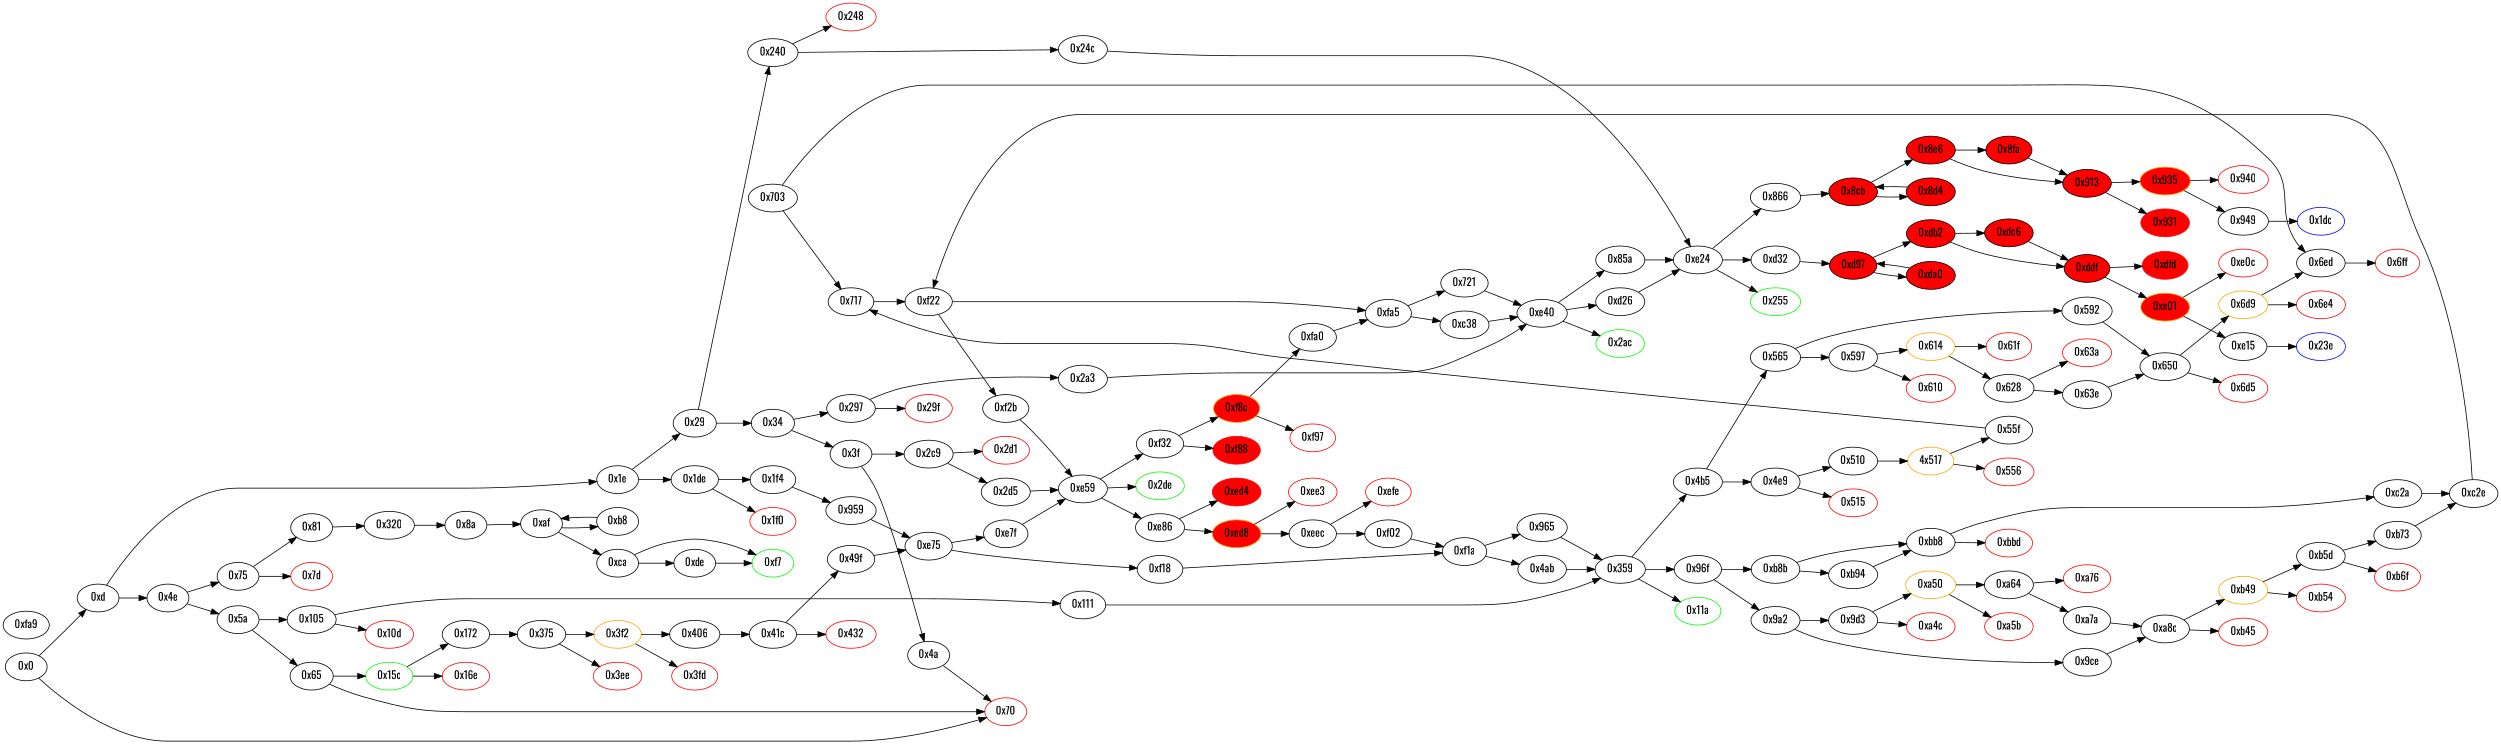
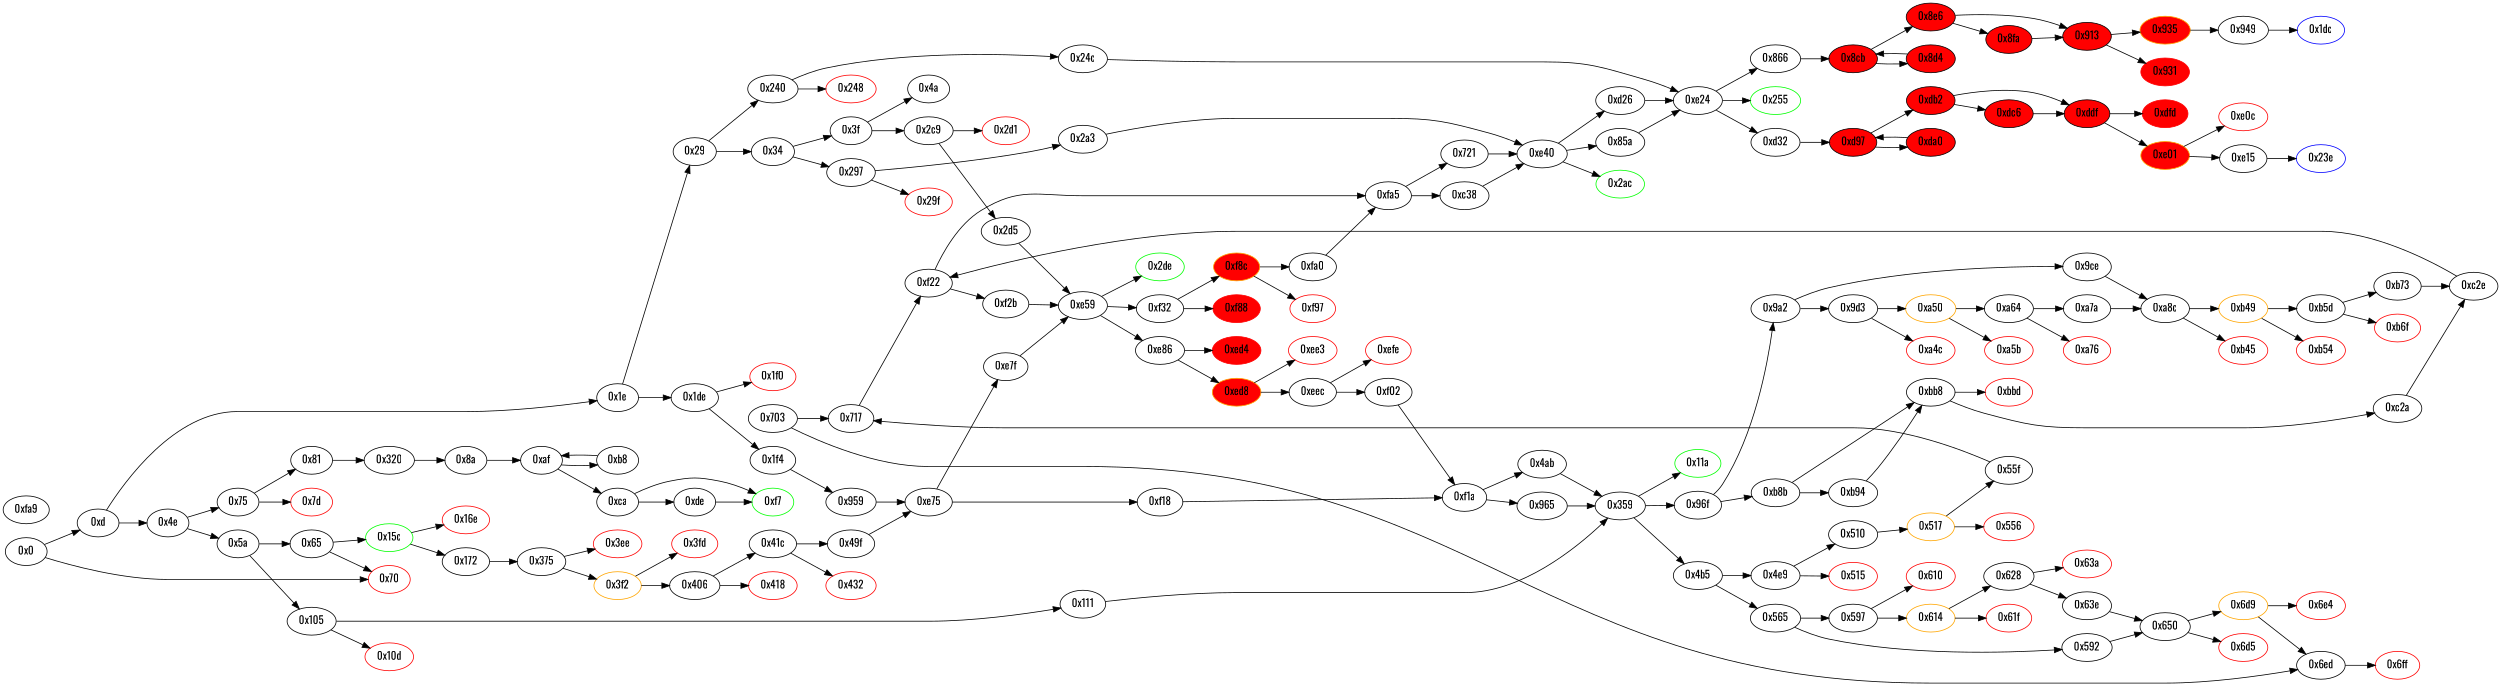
  strict digraph {
    fontname=Oswald
    rankdir=LR
    node [fillcolor=white fontname=Oswald style=filled]
    edge [fontname=Oswald]
    "0x614" [color=orange]
    "0x628"
    "0x61f" [color=red]
    "0x63e"
    "0x63a" [color=red]
    "0xa5b" [color=red]
+   "0x418" [color=red]
    "0x406"
    "0x41c"
    "0x432" [color=red]
    "0x49f"
-   "0x517" [color=orange label="4x517"]
+   "0x517" [color=orange]
    "0x556" [color=red]
    "0x55f"
    "0x717"
    "0x8cb" [fillcolor=red]
    "0x866"
    "0x8e6" [fillcolor=red]
    "0x8d4" [fillcolor=red]
    "0xb94"
    "0xbb8"
    "0xbbd" [color=red]
    "0xc2a"
    "0x11a" [color=green]
    "0x359"
    "0x4b5"
    "0x96f"
    "0x565"
    "0x4e9"
    "0x9a2"
    "0xb8b"
    "0x913" [fillcolor=red]
    "0x8fa" [fillcolor=red]
    "0x1f0" [color=red]
    "0x1de"
    "0x1f4"
    "0x959"
    "0xefe" [color=red]
    "0x240"
    "0x24c"
    "0x248" [color=red]
    "0xe24"
    "0xe59"
    "0xe86"
    "0x2de" [color=green]
    "0xf32"
    "0xed4" [color=red fillcolor=red]
    "0xed8" [color=orange fillcolor=red]
    "0xf8c" [color=orange fillcolor=red]
    "0xf88" [color=red fillcolor=red]
    "0x6d9" [color=orange]
    "0x6e4" [color=red]
    "0x6ed"
    "0x6ff" [color=red]
    "0x15c" [color=green]
    "0x172"
    "0x16e" [color=red]
    "0x375"
    "0xc2e"
    "0x597"
    "0x610" [color=red]
    "0x1dc" [color=blue]
    "0x949"
    "0xe75"
    "0xe7f"
    "0xf18"
    "0xddf" [fillcolor=red]
    "0xe01" [color=orange fillcolor=red]
    "0xdfd" [color=red fillcolor=red]
    "0xe0c" [color=red]
    "0xe15"
    "0x105"
    "0x111"
    "0x10d" [color=red]
    "0xdb2" [fillcolor=red]
    "0xdc6" [fillcolor=red]
    "0xee3" [color=red]
    "0xeec"
    "0x3ee" [color=red]
    "0x3f2" [color=orange]
    "0x3fd" [color=red]
    "0xd"
    "0x4e"
    "0x1e"
    "0x75"
    "0x5a"
    "0x29"
    "0xd32"
    "0x255" [color=green]
    "0x650"
    "0x29f" [color=red]
    "0x931" [color=red fillcolor=red]
    "0x935" [color=orange fillcolor=red]
    "0xb8"
    "0xaf"
    "0xca"
    "0x320"
    "0x8a"
    "0x6d5" [color=red]
    "0xa50" [color=orange]
    "0x9d3"
    "0xa4c" [color=red]
    "0xa64"
    "0xfa9"
    "0xe40"
    "0x85a"
    "0xd26"
    "0x2ac" [color=green]
    "0xfa5"
    "0x721"
    "0xc38"
    "0x965"
    "0x592"
    "0x515" [color=red]
    "0x510"
    "0x297"
    "0x2a3"
    "0x81"
    "0x7d" [color=red]
    "0x65"
    "0xd97" [fillcolor=red]
    "0xda0" [fillcolor=red]
    "0xf7" [color=green]
    "0xde"
    "0xa76" [color=red]
    "0xa7a"
    "0xa8c"
    "0xf97" [color=red]
    "0xfa0"
    "0xf22"
    "0xf2b"
    "0x23e" [color=blue]
    "0x2d1" [color=red]
    "0xf1a"
    "0x4ab"
    "0xb73"
    "0xb49" [color=orange]
    "0xb54" [color=red]
    "0xb5d"
    "0xb6f" [color=red]
    "0x34"
    "0x3f"
    "0x70" [color=red]
    "0x4a"
    "0x0"
    "0x9ce"
    "0x2c9"
    "0x2d5"
-   "0x940" [color=red]
    "0xf02"
    "0xb45" [color=red]
    "0x703"
    "0x614" -> "0x628"
    "0x614" -> "0x61f"
    "0x628" -> "0x63e"
    "0x628" -> "0x63a"
    "0x63e" -> "0x650"
+   "0x406" -> "0x418"
    "0x406" -> "0x41c"
    "0x41c" -> "0x432"
    "0x41c" -> "0x49f"
    "0x49f" -> "0xe75"
    "0x517" -> "0x556"
    "0x517" -> "0x55f"
    "0x55f" -> "0x717"
    "0x717" -> "0xf22"
    "0x8cb" -> "0x8e6"
    "0x8cb" -> "0x8d4"
    "0x866" -> "0x8cb"
    "0x8e6" -> "0x913"
    "0x8e6" -> "0x8fa"
    "0x8d4" -> "0x8cb"
    "0xb94" -> "0xbb8"
    "0xbb8" -> "0xbbd"
    "0xbb8" -> "0xc2a"
    "0xc2a" -> "0xc2e"
    "0x359" -> "0x11a"
    "0x359" -> "0x4b5"
    "0x359" -> "0x96f"
    "0x4b5" -> "0x565"
    "0x4b5" -> "0x4e9"
    "0x96f" -> "0x9a2"
    "0x96f" -> "0xb8b"
    "0x565" -> "0x597"
    "0x565" -> "0x592"
    "0x4e9" -> "0x515"
    "0x4e9" -> "0x510"
    "0x9a2" -> "0x9d3"
    "0x9a2" -> "0x9ce"
    "0xb8b" -> "0xb94"
    "0xb8b" -> "0xbb8"
    "0x913" -> "0x931"
    "0x913" -> "0x935"
    "0x8fa" -> "0x913"
    "0x1de" -> "0x1f0"
    "0x1de" -> "0x1f4"
    "0x1f4" -> "0x959"
    "0x959" -> "0xe75"
    "0x240" -> "0x24c"
    "0x240" -> "0x248"
    "0x24c" -> "0xe24"
    "0xe24" -> "0x866"
    "0xe24" -> "0xd32"
    "0xe24" -> "0x255"
    "0xe59" -> "0xe86"
    "0xe59" -> "0x2de"
    "0xe59" -> "0xf32"
    "0xe86" -> "0xed4"
    "0xe86" -> "0xed8"
    "0xf32" -> "0xf8c"
    "0xf32" -> "0xf88"
    "0xed8" -> "0xee3"
    "0xed8" -> "0xeec"
    "0xf8c" -> "0xf97"
    "0xf8c" -> "0xfa0"
    "0x6d9" -> "0x6e4"
    "0x6d9" -> "0x6ed"
    "0x6ed" -> "0x6ff"
    "0x15c" -> "0x172"
    "0x15c" -> "0x16e"
    "0x172" -> "0x375"
    "0x375" -> "0x3ee"
    "0x375" -> "0x3f2"
    "0xc2e" -> "0xf22"
    "0x597" -> "0x614"
    "0x597" -> "0x610"
    "0x949" -> "0x1dc"
    "0xe75" -> "0xe7f"
    "0xe75" -> "0xf18"
    "0xe7f" -> "0xe59"
    "0xf18" -> "0xf1a"
    "0xddf" -> "0xe01"
    "0xddf" -> "0xdfd"
    "0xe01" -> "0xe0c"
    "0xe01" -> "0xe15"
    "0xe15" -> "0x23e"
    "0x105" -> "0x111"
    "0x105" -> "0x10d"
    "0x111" -> "0x359"
    "0xdb2" -> "0xddf"
    "0xdb2" -> "0xdc6"
    "0xdc6" -> "0xddf"
    "0xeec" -> "0xefe"
    "0xeec" -> "0xf02"
    "0x3f2" -> "0x406"
    "0x3f2" -> "0x3fd"
    "0xd" -> "0x4e"
    "0xd" -> "0x1e"
    "0x4e" -> "0x75"
    "0x4e" -> "0x5a"
    "0x1e" -> "0x1de"
    "0x1e" -> "0x29"
    "0x75" -> "0x81"
    "0x75" -> "0x7d"
    "0x5a" -> "0x105"
    "0x5a" -> "0x65"
    "0x29" -> "0x240"
    "0x29" -> "0x34"
    "0xd32" -> "0xd97"
    "0x650" -> "0x6d9"
    "0x650" -> "0x6d5"
    "0x935" -> "0x949"
-   "0x935" -> "0x940"
    "0xb8" -> "0xaf"
    "0xaf" -> "0xb8"
    "0xaf" -> "0xca"
    "0xca" -> "0xf7"
    "0xca" -> "0xde"
    "0x320" -> "0x8a"
    "0x8a" -> "0xaf"
    "0xa50" -> "0xa5b"
    "0xa50" -> "0xa64"
    "0x9d3" -> "0xa50"
    "0x9d3" -> "0xa4c"
    "0xa64" -> "0xa76"
    "0xa64" -> "0xa7a"
    "0xe40" -> "0x85a"
    "0xe40" -> "0xd26"
    "0xe40" -> "0x2ac"
    "0x85a" -> "0xe24"
    "0xd26" -> "0xe24"
    "0xfa5" -> "0x721"
    "0xfa5" -> "0xc38"
    "0x721" -> "0xe40"
    "0xc38" -> "0xe40"
    "0x965" -> "0x359"
    "0x592" -> "0x650"
    "0x510" -> "0x517"
    "0x297" -> "0x29f"
    "0x297" -> "0x2a3"
    "0x2a3" -> "0xe40"
    "0x81" -> "0x320"
    "0x65" -> "0x15c"
    "0x65" -> "0x70"
    "0xd97" -> "0xdb2"
    "0xd97" -> "0xda0"
    "0xda0" -> "0xd97"
    "0xde" -> "0xf7"
    "0xa7a" -> "0xa8c"
    "0xa8c" -> "0xb49"
    "0xa8c" -> "0xb45"
    "0xfa0" -> "0xfa5"
    "0xf22" -> "0xfa5"
    "0xf22" -> "0xf2b"
    "0xf2b" -> "0xe59"
    "0xf1a" -> "0x965"
    "0xf1a" -> "0x4ab"
    "0x4ab" -> "0x359"
    "0xb73" -> "0xc2e"
    "0xb49" -> "0xb54"
    "0xb49" -> "0xb5d"
    "0xb5d" -> "0xb73"
    "0xb5d" -> "0xb6f"
    "0x34" -> "0x297"
    "0x34" -> "0x3f"
    "0x3f" -> "0x4a"
    "0x3f" -> "0x2c9"
-   "0x4a" -> "0x70"
    "0x0" -> "0xd"
    "0x0" -> "0x70"
    "0x9ce" -> "0xa8c"
    "0x2c9" -> "0x2d1"
    "0x2c9" -> "0x2d5"
    "0x2d5" -> "0xe59"
    "0xf02" -> "0xf1a"
    "0x703" -> "0x717"
    "0x703" -> "0x6ed"
  }
